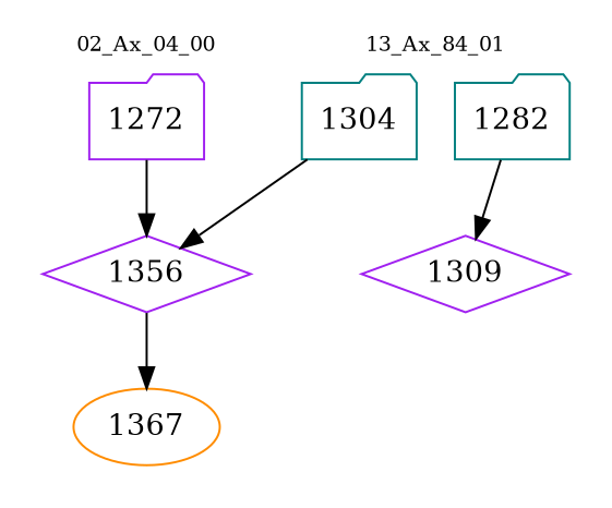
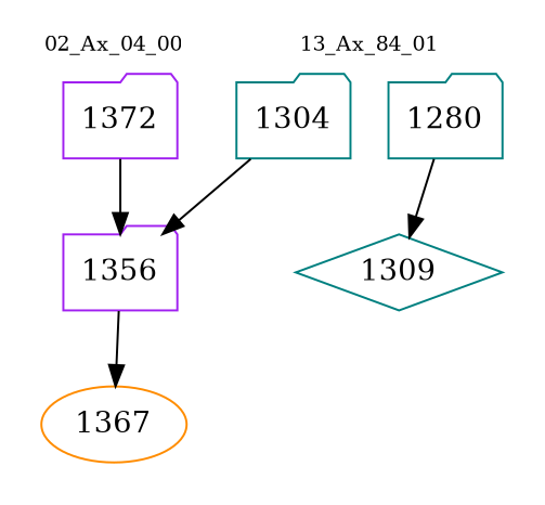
  digraph {
    node [color=teal shape=folder]
    edge [color=black]
-   n1 [color=purple label=1272]
-   n2 [color=purple label=1356 shape=diamond]
+   n1 [color=purple label=1372]
+   n2 [color=purple label=1356]
    n3 [color=darkorange label=1367 shape=ellipse]
    n4 [label=1304]
-   n5 [label=1282]
-   n6 [color=purple label=1309 shape=diamond]
+   n5 [label=1280]
+   n6 [label=1309 shape=diamond]
    subgraph cluster_1 {
      color=white
      fontsize=10
      label="02_Ax_04_00"
      n1
      n2
      n3
    }
    subgraph cluster_2 {
      color=white
      fontsize=10
      label="13_Ax_84_01"
      n4
      n5
      n6
    }
    n1 -> n2
    n2 -> n3
    n4 -> n2
    n5 -> n6
  }
